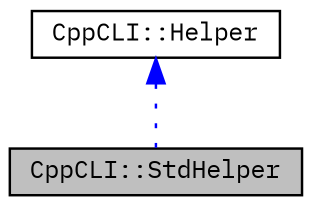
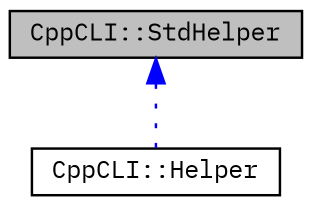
  digraph {
    fontname="IBM Plex Mono"
    node [color=black fontname="IBM Plex Mono" fontsize=10 shape=record style=filled]
    n1 [fillcolor=grey75 fontcolor=black height=0.2 label="CppCLI::StdHelper" width=0.4]
    n2 [fillcolor=white height=0.2 label="CppCLI::Helper" width=0.4]
-   n2 -> n1 [color=blue dir=back fontname="IBM Plex Mono" fontsize=10 labelfontname=Helvetica labelfontsize=10 style=dotted]
+   n1 -> n2 [color=blue dir=back fontname="IBM Plex Mono" fontsize=10 labelfontname=Helvetica labelfontsize=10 style=dotted]
  }
